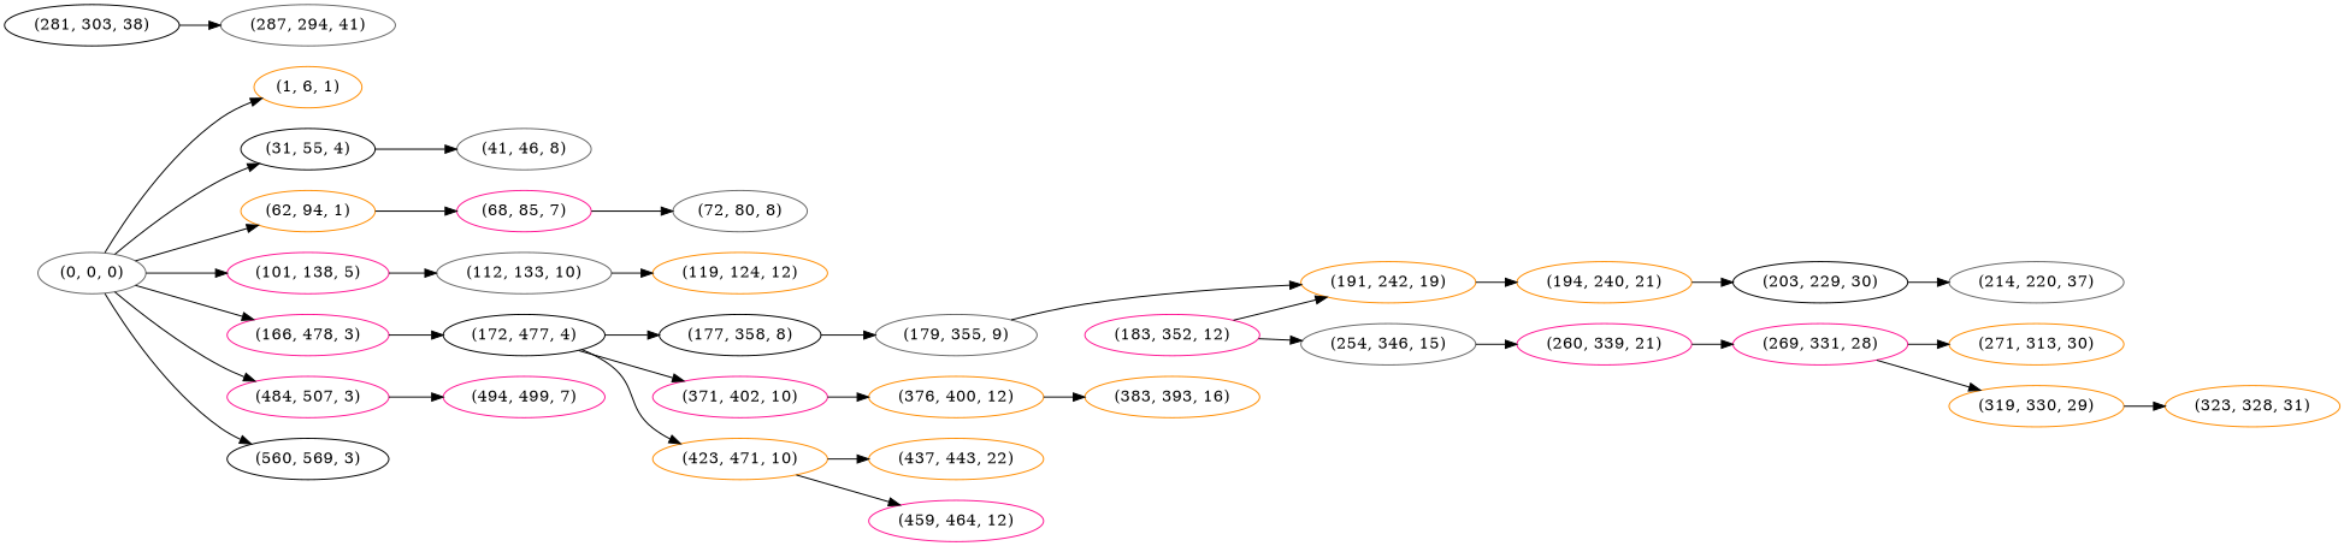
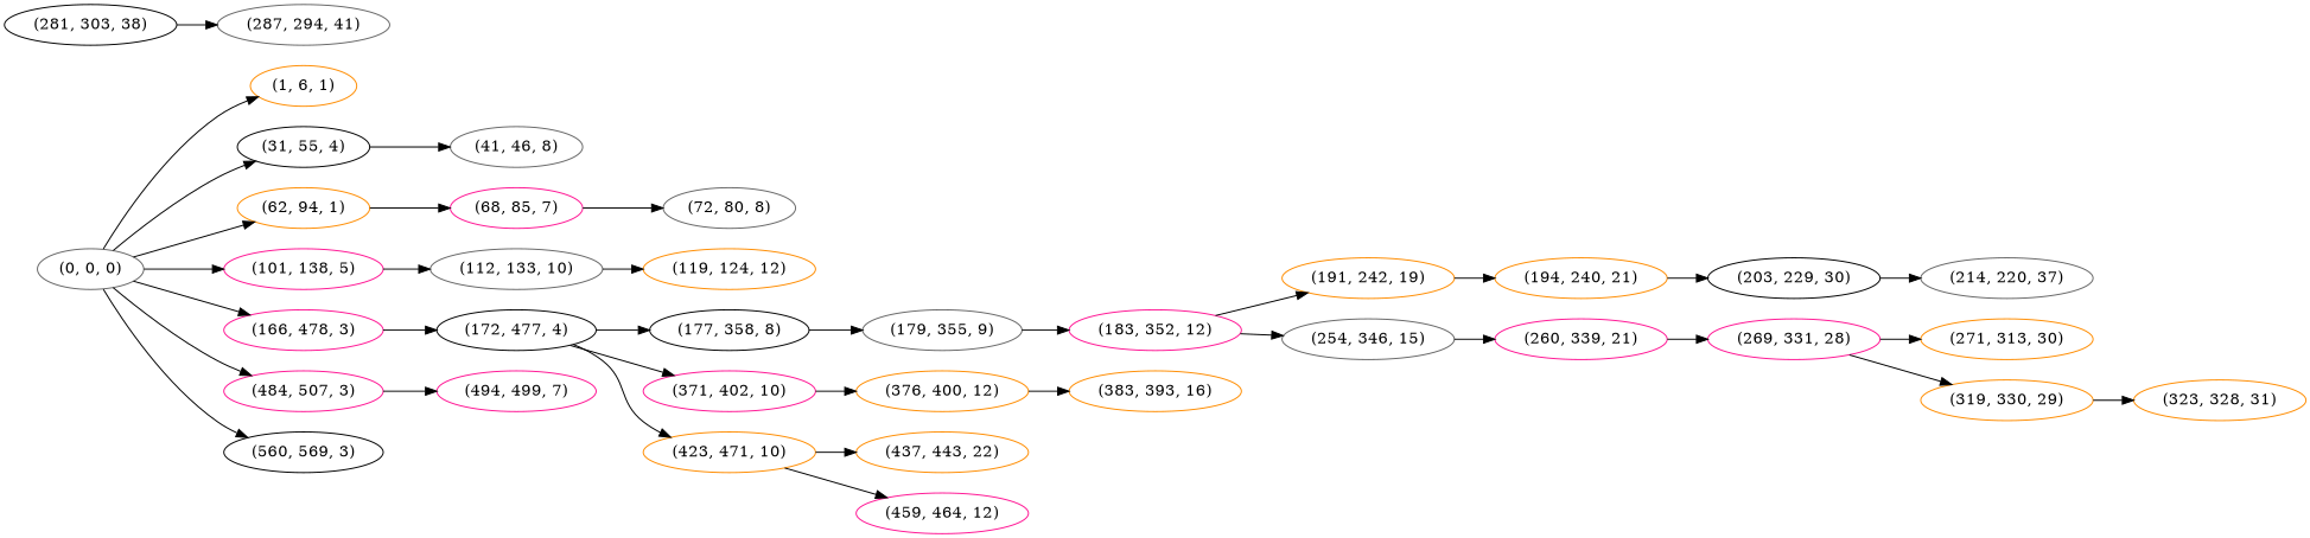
  digraph {
    rankdir=LR
    node [color=darkorange]
    "(0, 0, 0)" [color=gray40]
    "(1, 6, 1)"
    "(31, 55, 4)" [color=black]
    "(62, 94, 1)"
    "(101, 138, 5)" [color=deeppink]
    "(166, 478, 3)" [color=deeppink]
    "(484, 507, 3)" [color=deeppink]
    "(560, 569, 3)" [color=black]
    "(41, 46, 8)" [color=gray40]
    "(68, 85, 7)" [color=deeppink]
    "(112, 133, 10)" [color=gray40]
    "(172, 477, 4)" [color=black]
    "(494, 499, 7)" [color=deeppink]
    "(72, 80, 8)" [color=gray40]
    "(119, 124, 12)"
    "(177, 358, 8)" [color=black]
    "(371, 402, 10)" [color=deeppink]
    "(423, 471, 10)"
    "(179, 355, 9)" [color=gray40]
    "(376, 400, 12)"
    "(437, 443, 22)"
    "(459, 464, 12)" [color=deeppink]
    "(183, 352, 12)" [color=deeppink]
    "(191, 242, 19)"
    "(254, 346, 15)" [color=gray40]
    "(194, 240, 21)"
    "(260, 339, 21)" [color=deeppink]
    "(203, 229, 30)" [color=black]
    "(214, 220, 37)" [color=gray40]
    "(269, 331, 28)" [color=deeppink]
    "(271, 313, 30)"
    "(319, 330, 29)"
    "(323, 328, 31)"
    "(281, 303, 38)" [color=black]
    "(287, 294, 41)" [color=gray40]
    "(383, 393, 16)"
    "(0, 0, 0)" -> "(1, 6, 1)"
    "(0, 0, 0)" -> "(31, 55, 4)"
    "(0, 0, 0)" -> "(62, 94, 1)"
    "(0, 0, 0)" -> "(101, 138, 5)"
    "(0, 0, 0)" -> "(166, 478, 3)"
    "(0, 0, 0)" -> "(484, 507, 3)"
    "(0, 0, 0)" -> "(560, 569, 3)"
    "(31, 55, 4)" -> "(41, 46, 8)"
    "(62, 94, 1)" -> "(68, 85, 7)"
    "(101, 138, 5)" -> "(112, 133, 10)"
    "(166, 478, 3)" -> "(172, 477, 4)"
    "(484, 507, 3)" -> "(494, 499, 7)"
    "(68, 85, 7)" -> "(72, 80, 8)"
    "(112, 133, 10)" -> "(119, 124, 12)"
    "(172, 477, 4)" -> "(177, 358, 8)"
    "(172, 477, 4)" -> "(371, 402, 10)"
    "(172, 477, 4)" -> "(423, 471, 10)"
    "(177, 358, 8)" -> "(179, 355, 9)"
    "(371, 402, 10)" -> "(376, 400, 12)"
    "(423, 471, 10)" -> "(437, 443, 22)"
    "(423, 471, 10)" -> "(459, 464, 12)"
-   "(179, 355, 9)" -> "(191, 242, 19)"
+   "(179, 355, 9)" -> "(183, 352, 12)"
    "(376, 400, 12)" -> "(383, 393, 16)"
    "(183, 352, 12)" -> "(191, 242, 19)"
    "(183, 352, 12)" -> "(254, 346, 15)"
    "(191, 242, 19)" -> "(194, 240, 21)"
    "(254, 346, 15)" -> "(260, 339, 21)"
    "(194, 240, 21)" -> "(203, 229, 30)"
    "(260, 339, 21)" -> "(269, 331, 28)"
    "(203, 229, 30)" -> "(214, 220, 37)"
    "(269, 331, 28)" -> "(271, 313, 30)"
    "(269, 331, 28)" -> "(319, 330, 29)"
    "(319, 330, 29)" -> "(323, 328, 31)"
    "(281, 303, 38)" -> "(287, 294, 41)"
  }
